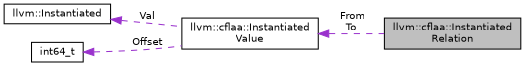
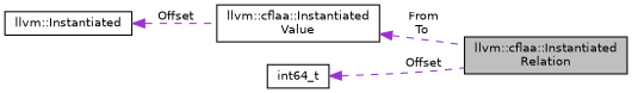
  digraph {
    rankdir=LR
    node [color=black fontname=Helvetica fontsize=10 shape=box]
    edge [color=darkorchid3 dir=back fontname=Helvetica fontsize=10 labelfontname=Helvetica labelfontsize=10 style=dashed]
    n1 [fillcolor=grey75 fontcolor=black height=0.2 label="llvm::cflaa::Instantiated\lRelation" style=filled width=0.4]
    n2 [height=0.2 label="llvm::cflaa::Instantiated\lValue" width=0.4]
    n3 [height=0.2 label="llvm::Instantiated" width=0.4]
    n4 [height=0.2 label=int64_t width=0.4]
    n2 -> n1 [label=" From\nTo"]
-   n3 -> n2 [label=" Val"]
-   n4 -> n2 [label=" Offset"]
+   n3 -> n2 [label=" Offset"]
+   n4 -> n1 [label=" Offset"]
  }
